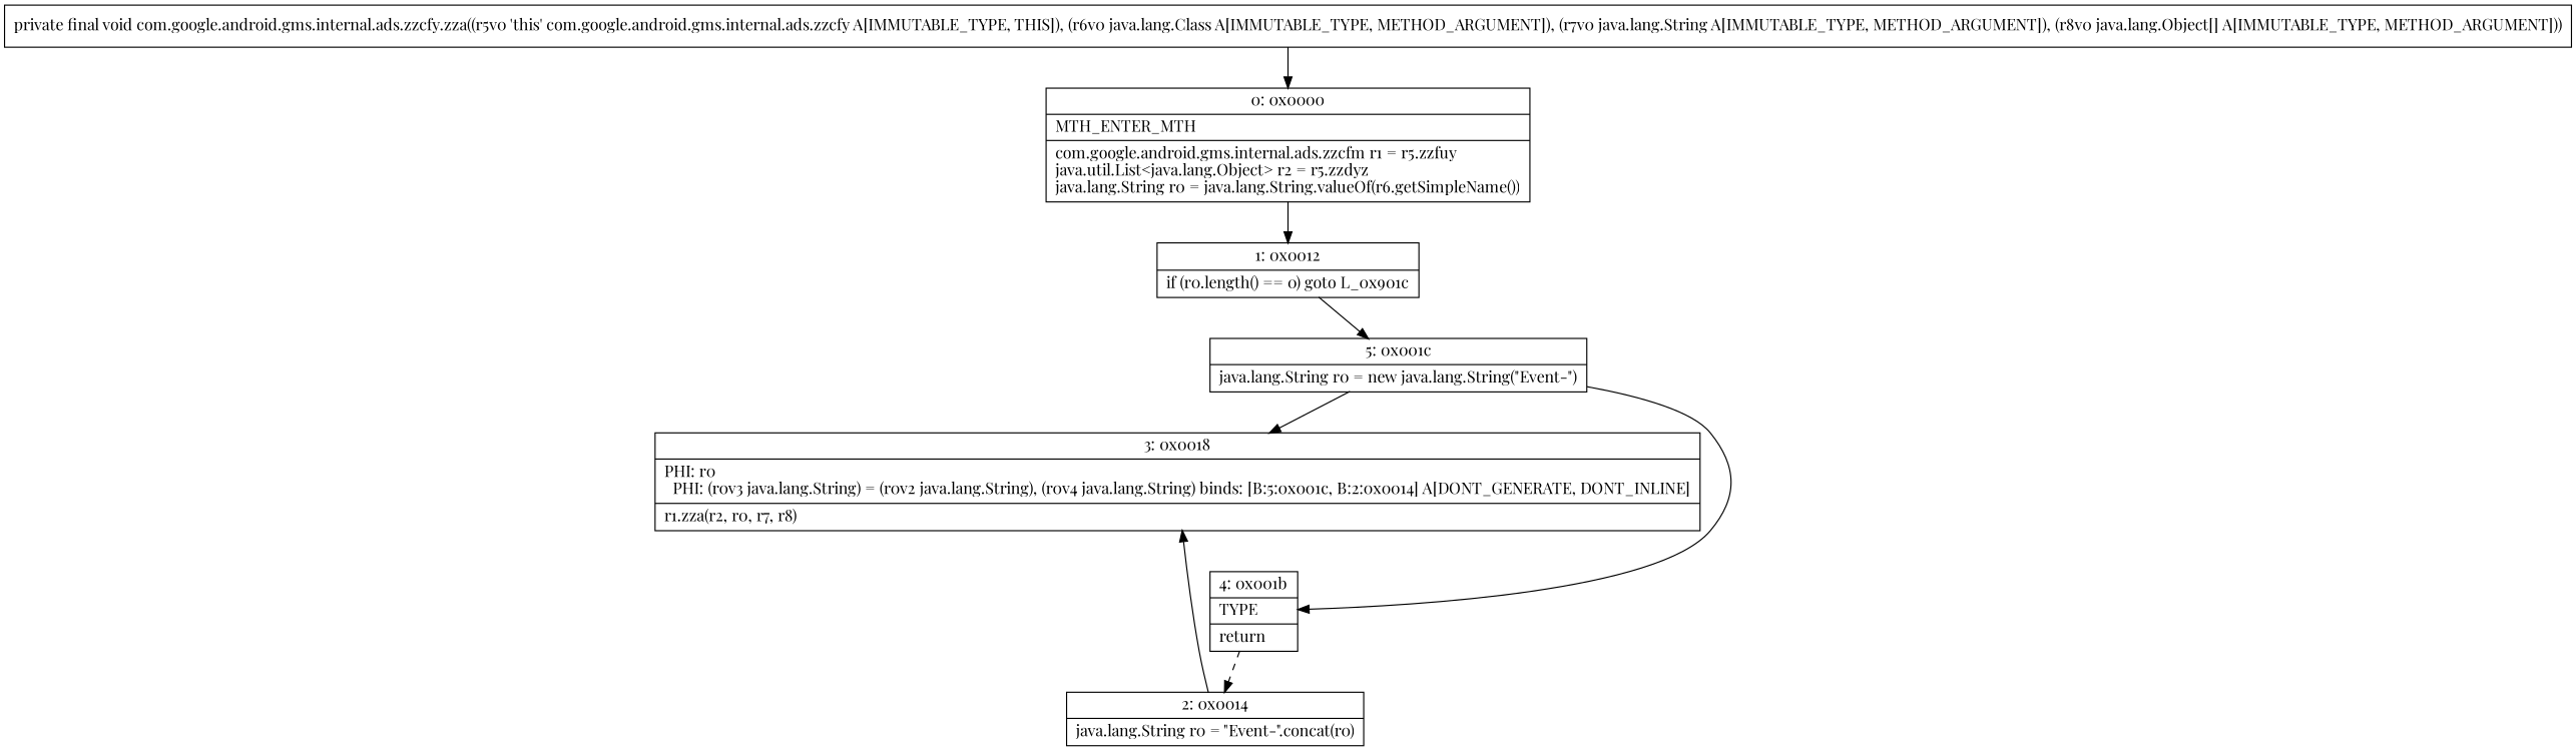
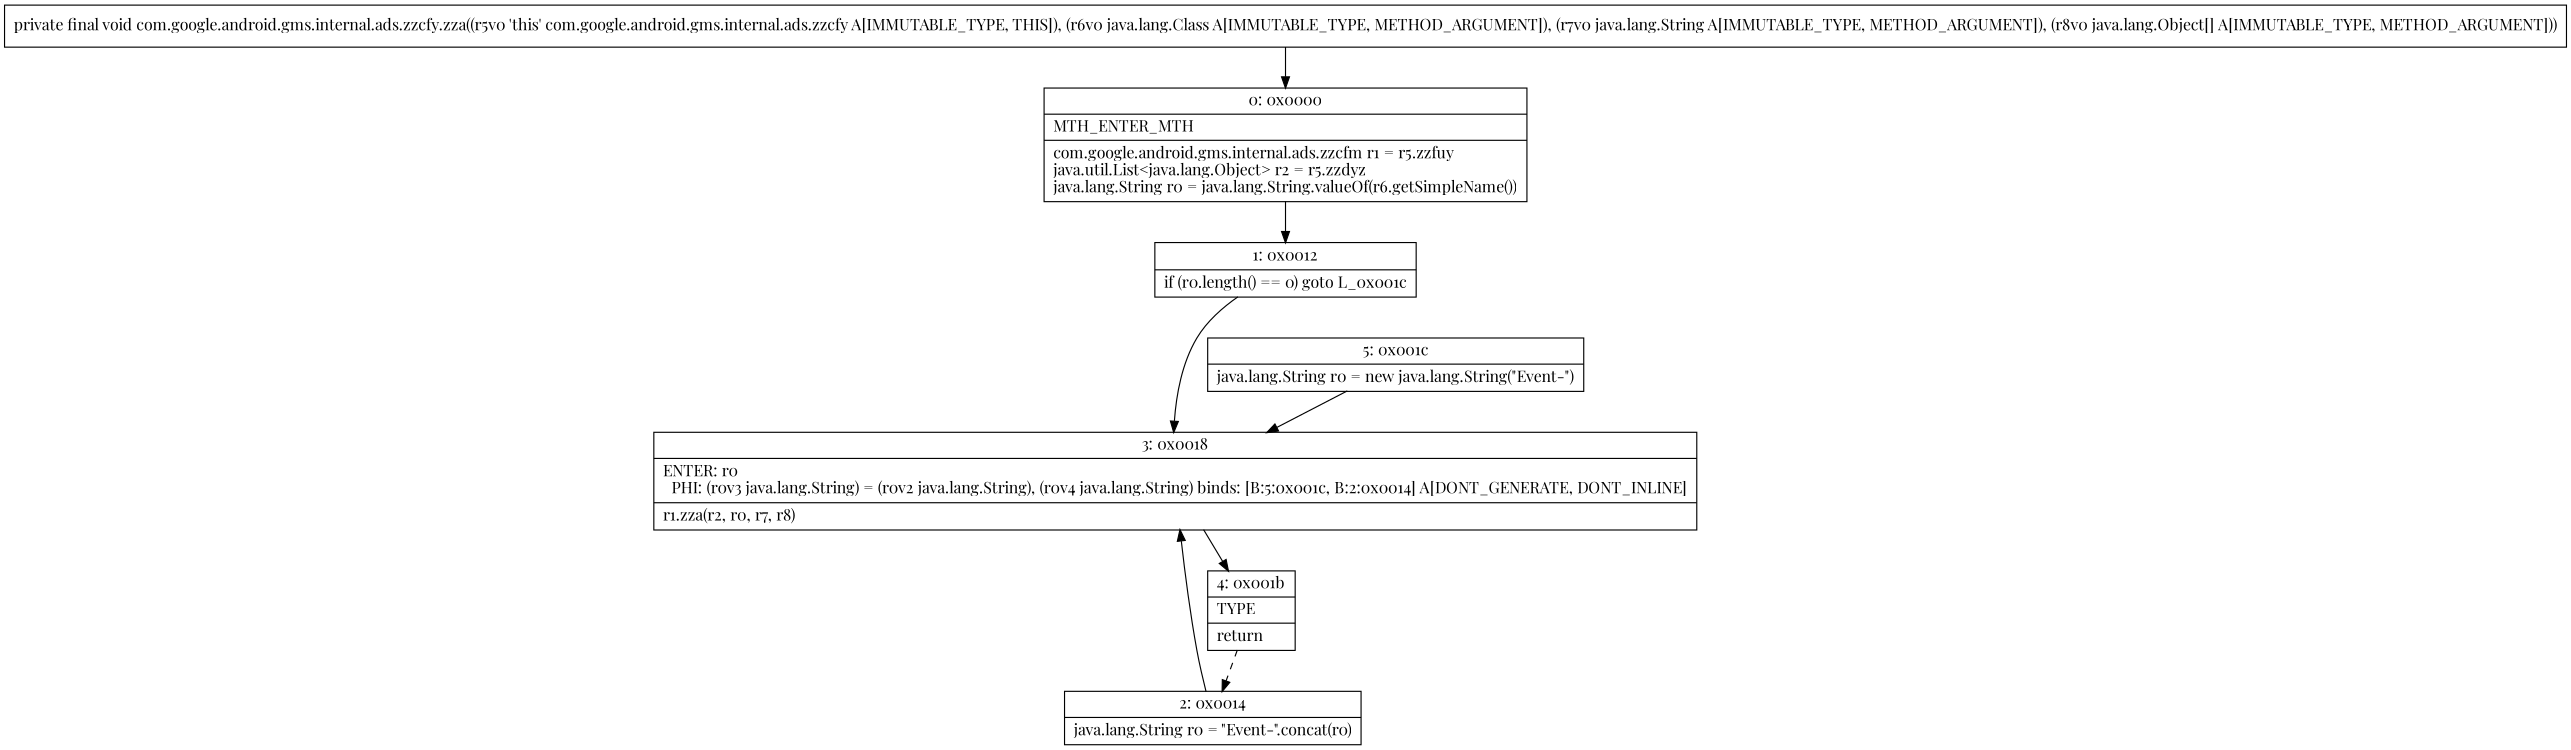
  digraph {
    fontname="Playfair Display"
    node [fontname="Playfair Display" shape=record]
    edge [fontname="Playfair Display"]
    n1 [label="{0\:\ 0x0000|MTH_ENTER_MTH\l|com.google.android.gms.internal.ads.zzcfm r1 = r5.zzfuy\ljava.util.List\<java.lang.Object\> r2 = r5.zzdyz\ljava.lang.String r0 = java.lang.String.valueOf(r6.getSimpleName())\l}"]
-   n2 [label="{1\:\ 0x0012|if (r0.length() == 0) goto L_0x901c\l}"]
+   n2 [label="{1\:\ 0x0012|if (r0.length() == 0) goto L_0x001c\l}"]
    n3 [label="{5\:\ 0x001c|java.lang.String r0 = new java.lang.String(\"Event\-\")\l}"]
    n4 [label="{2\:\ 0x0014|java.lang.String r0 = \"Event\-\".concat(r0)\l}"]
-   n5 [label="{3\:\ 0x0018|PHI: r0 \l  PHI: (r0v3 java.lang.String) = (r0v2 java.lang.String), (r0v4 java.lang.String) binds: [B:5:0x001c, B:2:0x0014] A[DONT_GENERATE, DONT_INLINE]\l|r1.zza(r2, r0, r7, r8)\l}"]
+   n5 [label="{3\:\ 0x0018|ENTER: r0 \l  PHI: (r0v3 java.lang.String) = (r0v2 java.lang.String), (r0v4 java.lang.String) binds: [B:5:0x001c, B:2:0x0014] A[DONT_GENERATE, DONT_INLINE]\l|r1.zza(r2, r0, r7, r8)\l}"]
    n6 [label="{4\:\ 0x001b|TYPE\l|return\l}"]
    n7 [label="{private final void com.google.android.gms.internal.ads.zzcfy.zza((r5v0 'this' com.google.android.gms.internal.ads.zzcfy A[IMMUTABLE_TYPE, THIS]), (r6v0 java.lang.Class A[IMMUTABLE_TYPE, METHOD_ARGUMENT]), (r7v0 java.lang.String A[IMMUTABLE_TYPE, METHOD_ARGUMENT]), (r8v0 java.lang.Object[] A[IMMUTABLE_TYPE, METHOD_ARGUMENT])) }"]
    n1 -> n2
-   n2 -> n3
+   n2 -> n5
    n3 -> n5
    n4 -> n5
-   n3 -> n6
+   n5 -> n6
    n6 -> n4 [style=dashed]
    n7 -> n1
  }
